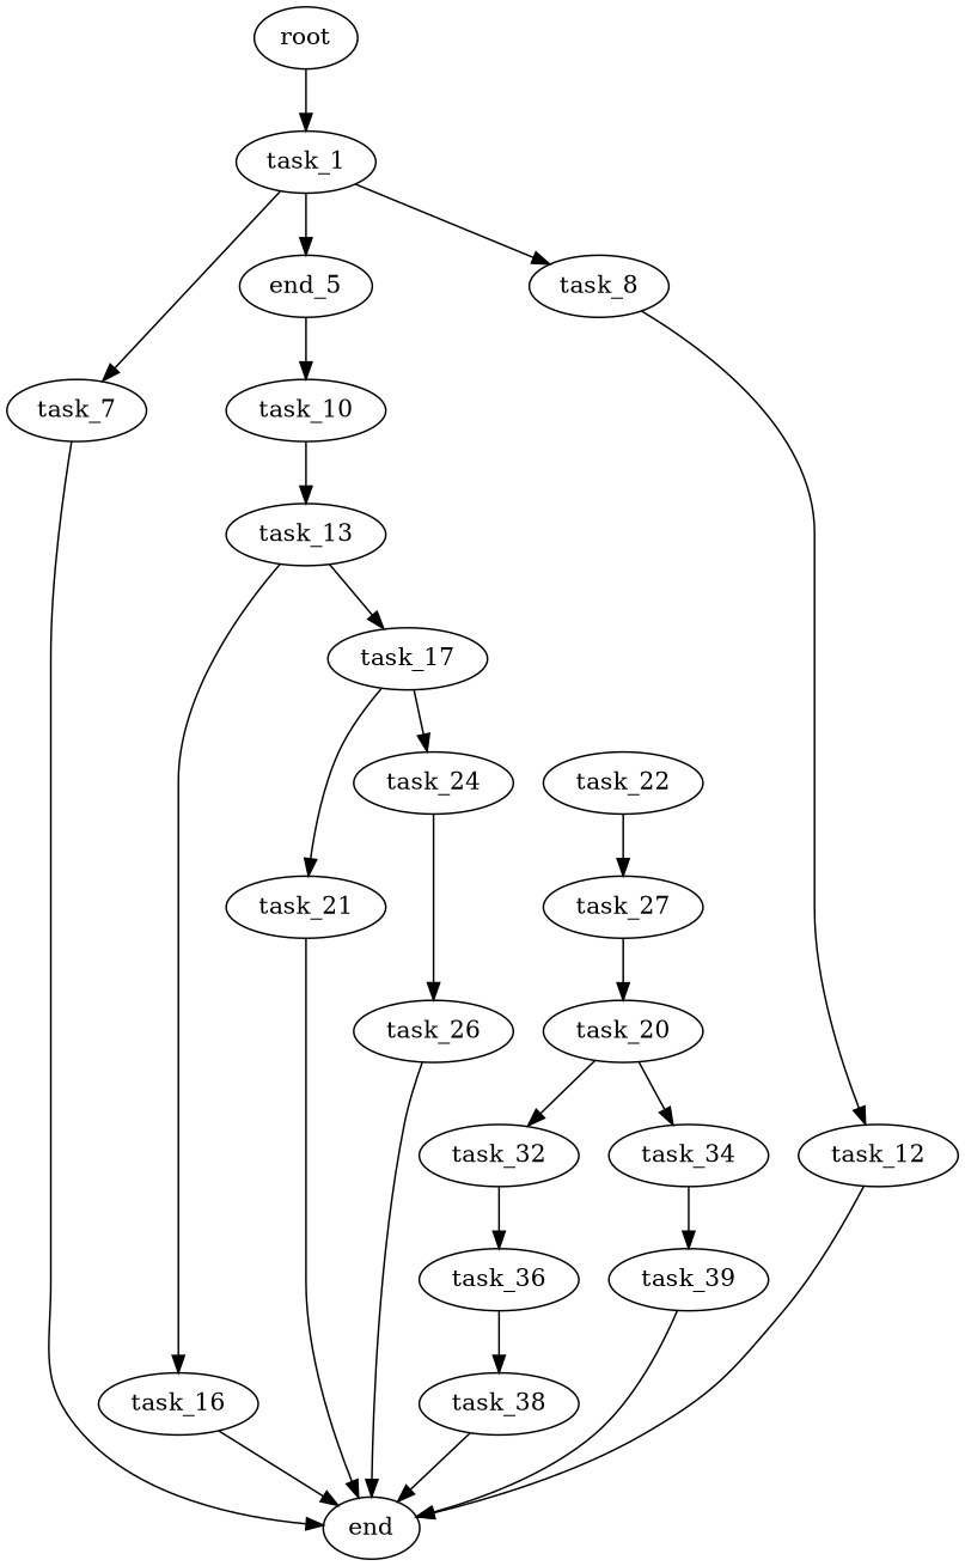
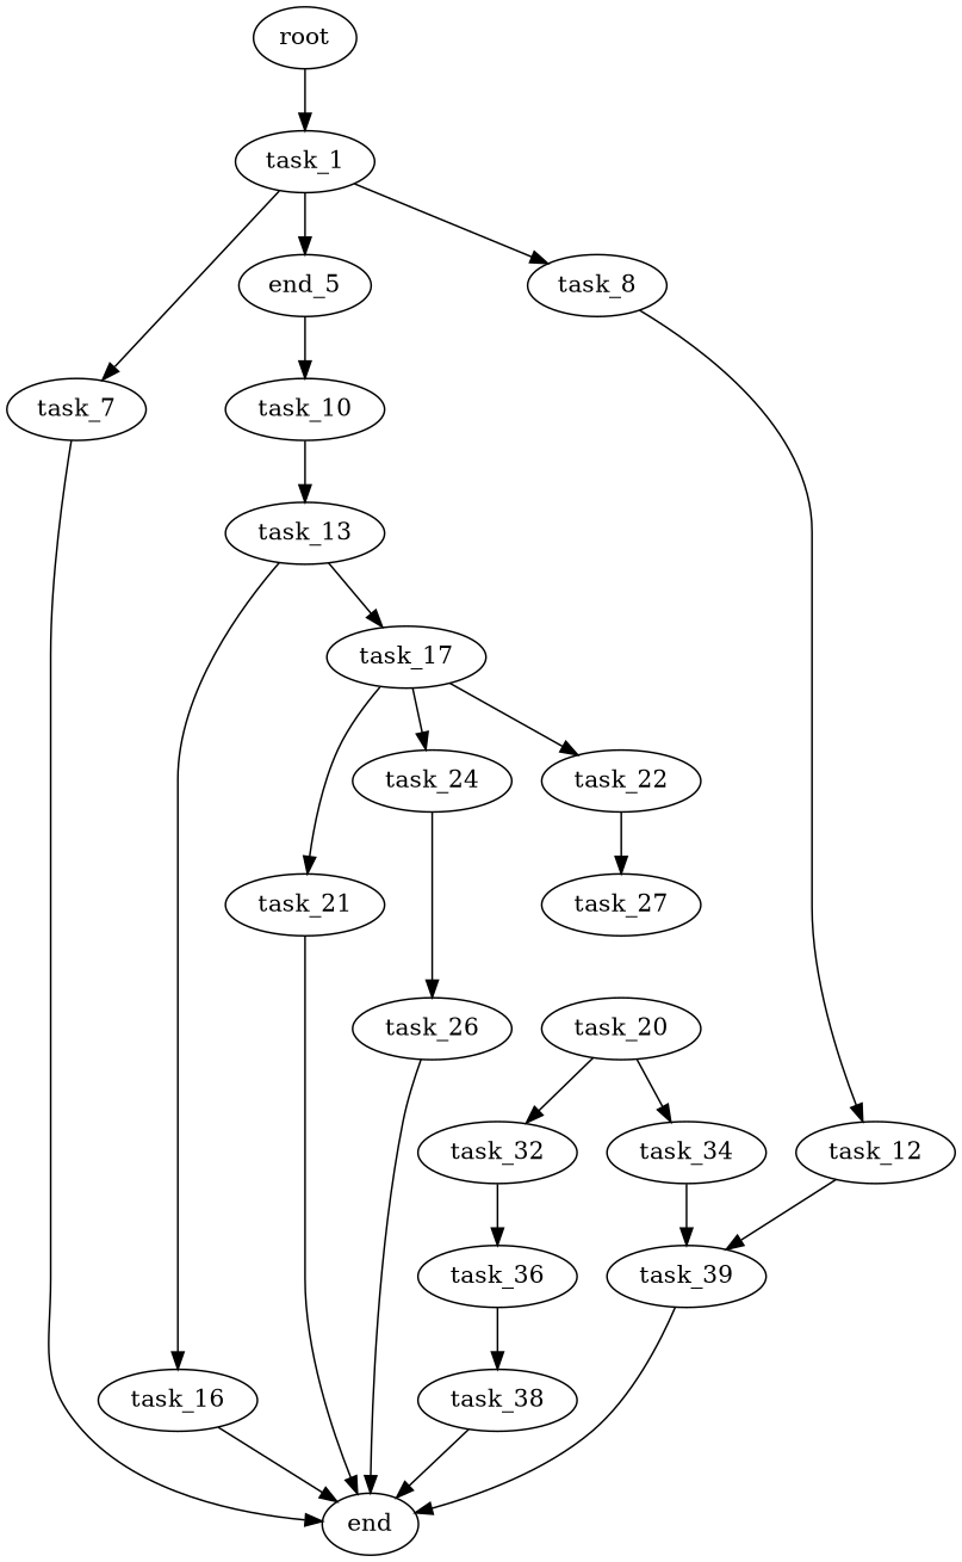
  digraph {
    root
    task_1
    n3 [label=end_5]
    task_7
    task_8
    task_10
    end
    task_12
    task_13
    task_16
    task_17
    task_21
    task_22
    task_24
    task_27
    task_26
    n17 [label=task_20]
    task_32
    task_34
    task_36
    task_39
    task_38
    root -> task_1
    task_1 -> n3
    task_1 -> task_7
    task_1 -> task_8
    n3 -> task_10
    task_7 -> end
    task_8 -> task_12
    task_10 -> task_13
-   task_12 -> end
+   task_12 -> task_39
    task_13 -> task_16
    task_13 -> task_17
    task_16 -> end
    task_17 -> task_21
+   task_17 -> task_22
    task_17 -> task_24
    task_21 -> end
    task_22 -> task_27
    task_24 -> task_26
-   task_27 -> n17
    task_26 -> end
    n17 -> task_32
    n17 -> task_34
    task_32 -> task_36
    task_34 -> task_39
    task_36 -> task_38
    task_39 -> end
    task_38 -> end
  }
